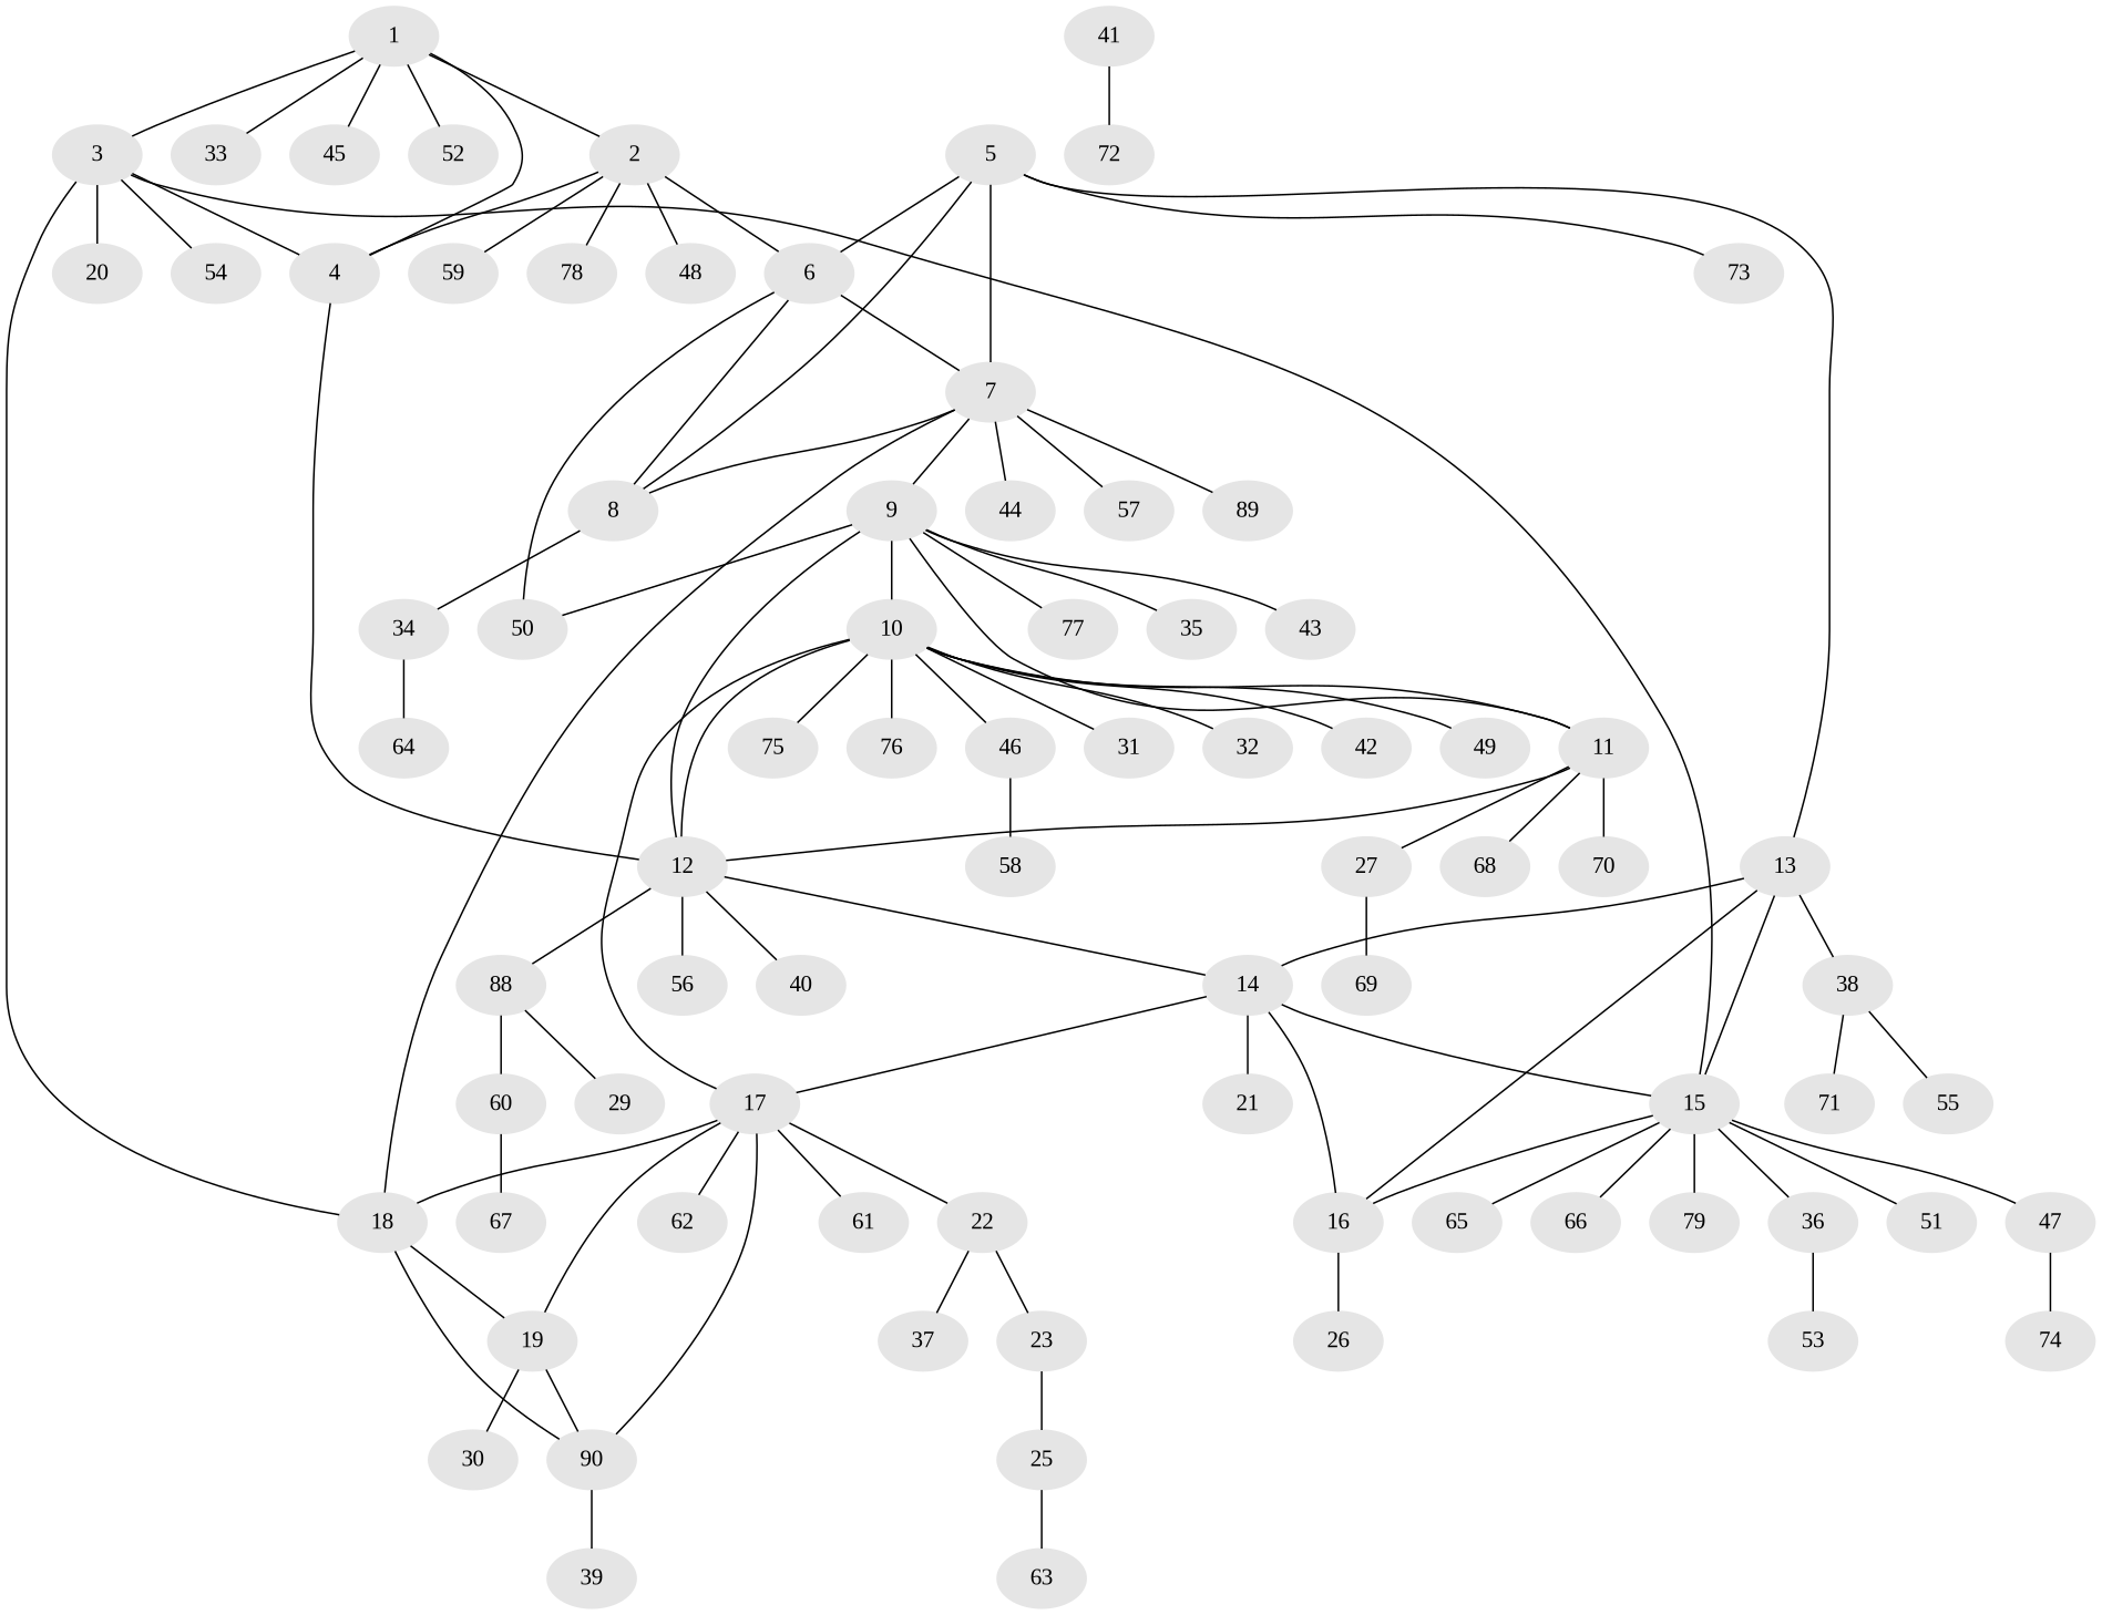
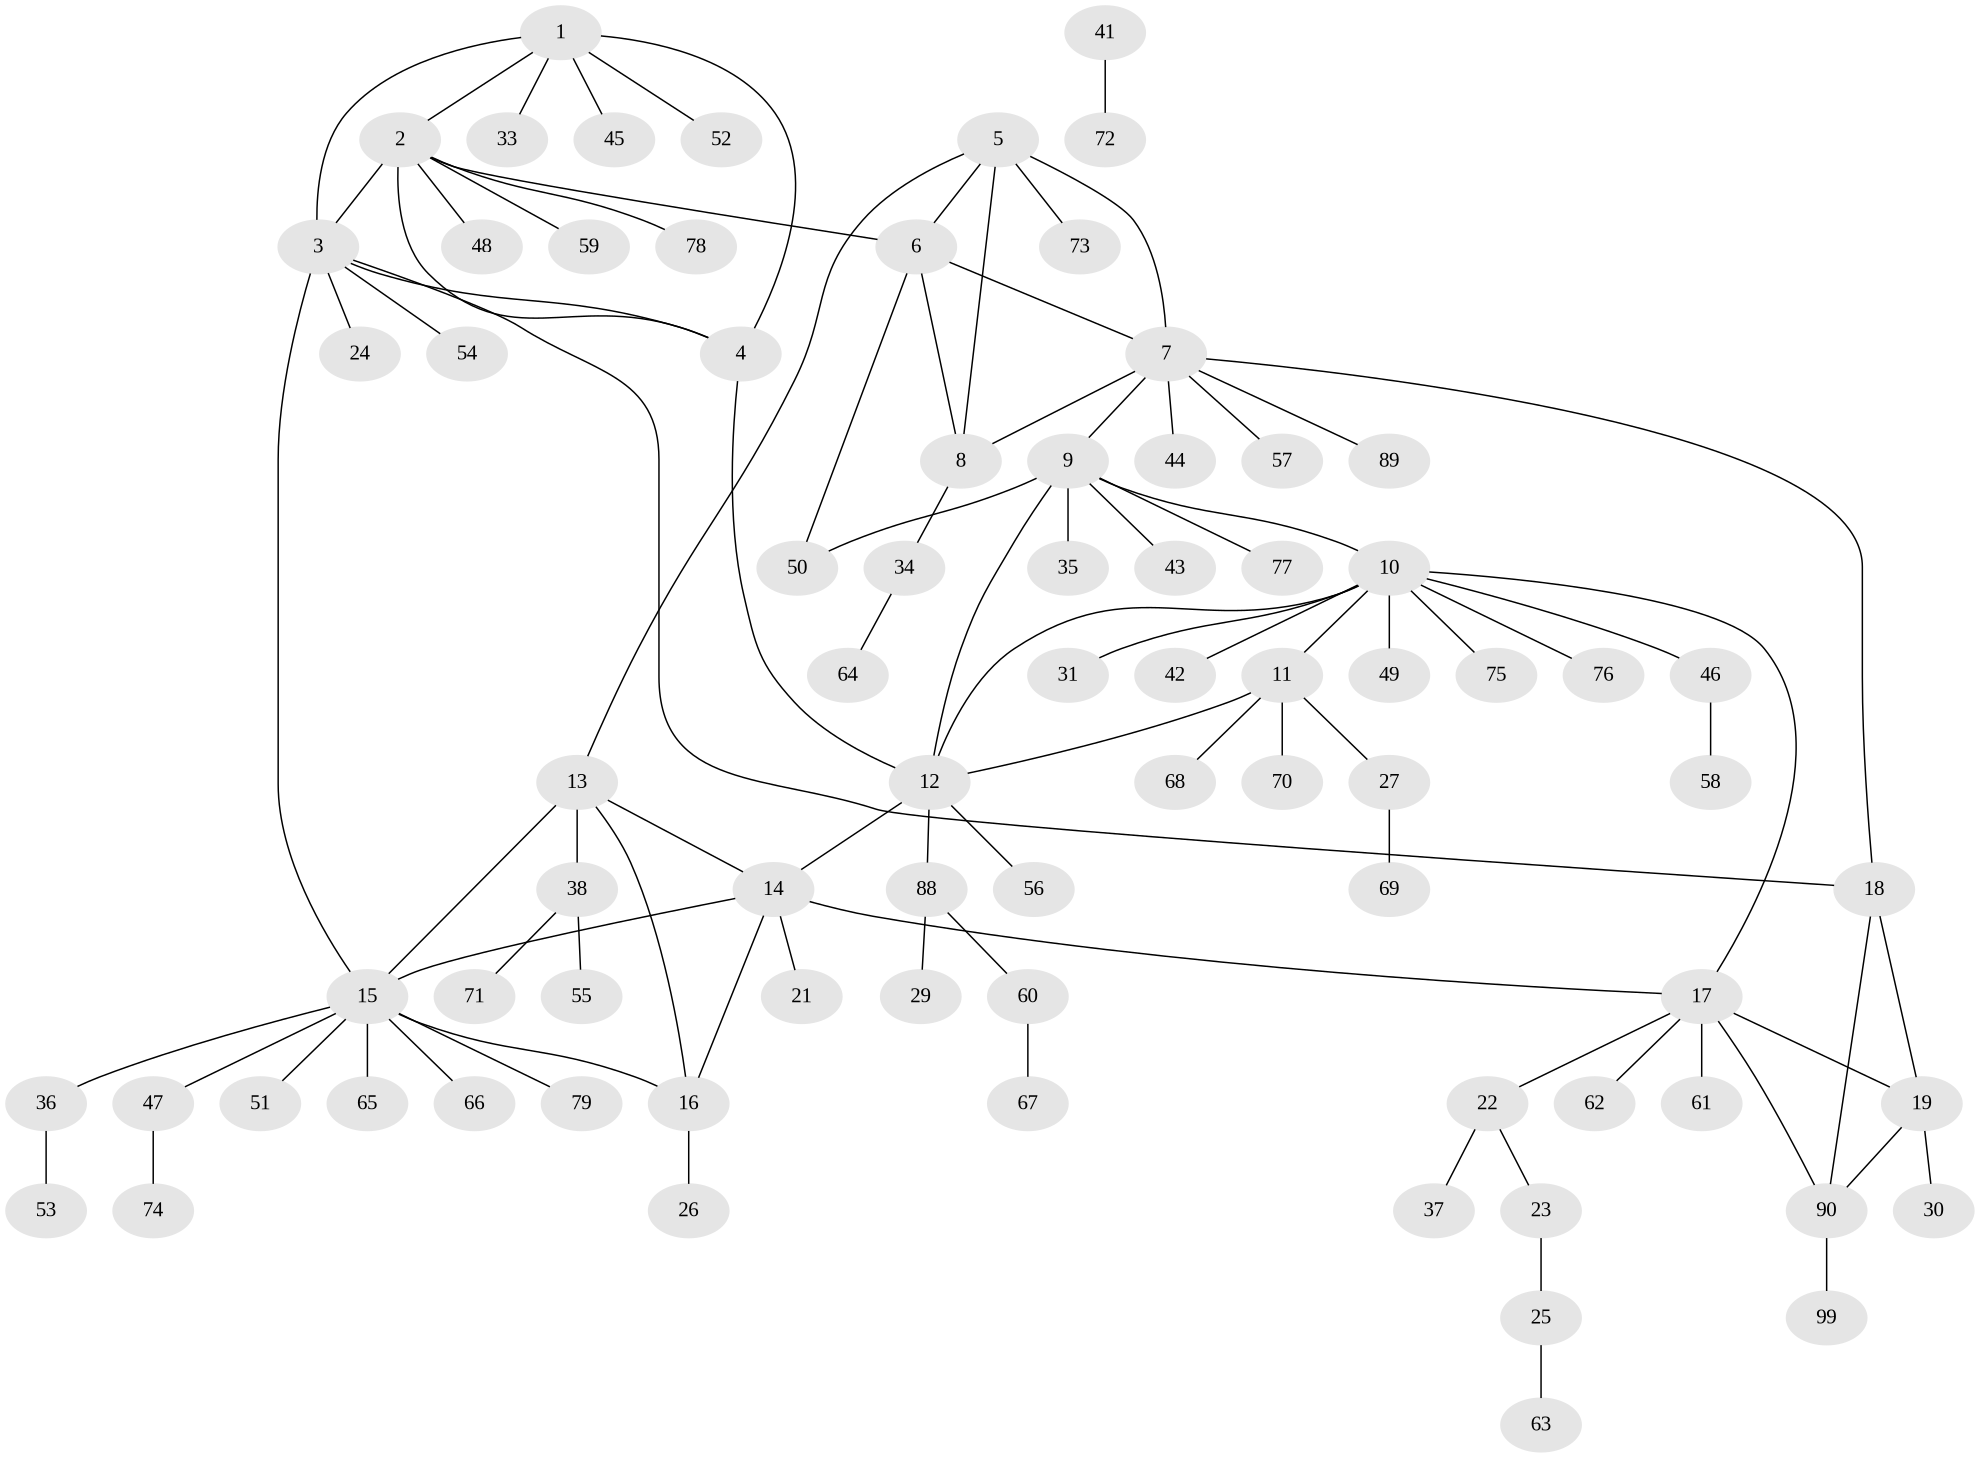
  graph {
    fontname="Liberation Serif"
    node [color=gray90 fontname="Liberation Serif" style=filled]
    edge [fontname="Liberation Serif"]
    1
    2
    3
    4
    33
    45
    52
    6
    48
    59
    78
    15
    18
-   24 [label=20]
+   24
    54
    12
    7
    8
    50
    16
    36
    47
    51
    65
    66
    79
    19
    n28 [label=90]
    14
    n30 [label=88]
-   40
    56
    5
    13
    73
    9
    44
    57
    n39 [label=89]
    34
    38
    10
    11
    35
    43
    77
    64
    17
    31
-   32
    42
    46
    49
    75
    76
    27
    68
    70
    22
    61
    62
    58
    69
    21
    29
    60
    26
    55
    71
    53
    74
    30
-   39
+   39 [label=99]
    23
    37
    41
    72
    25
    63
    67
    1 -- 2
    1 -- 3
    1 -- 4
    1 -- 33
    1 -- 45
    1 -- 52
+   2 -- 3
    2 -- 4
    2 -- 6
    2 -- 48
    2 -- 59
    2 -- 78
    3 -- 4
    3 -- 15
    3 -- 18
    3 -- 24
    3 -- 54
    4 -- 12
    6 -- 7
    6 -- 8
    6 -- 50
    15 -- 16
    15 -- 36
    15 -- 47
    15 -- 51
    15 -- 65
    15 -- 66
    15 -- 79
    18 -- 19
    18 -- n28
    12 -- 14
    12 -- n30
-   12 -- 40
    12 -- 56
    7 -- 18
    7 -- 8
    7 -- 9
    7 -- 44
    7 -- 57
    7 -- n39
    8 -- 34
    16 -- 26
    36 -- 53
    47 -- 74
    19 -- n28
    19 -- 30
    n28 -- 39
    14 -- 15
    14 -- 16
    14 -- 17
    14 -- 21
    n30 -- 29
    n30 -- 60
    5 -- 6
    5 -- 7
    5 -- 8
    5 -- 13
    5 -- 73
    13 -- 15
    13 -- 16
    13 -- 14
    13 -- 38
    9 -- 12
    9 -- 50
    9 -- 10
-   9 -- 11
    9 -- 35
    9 -- 43
    9 -- 77
    34 -- 64
    38 -- 55
    38 -- 71
    10 -- 12
    10 -- 11
    10 -- 17
    10 -- 31
-   10 -- 32
    10 -- 42
    10 -- 46
    10 -- 49
    10 -- 75
    10 -- 76
    11 -- 12
    11 -- 27
    11 -- 68
    11 -- 70
-   17 -- 18
    17 -- 19
    17 -- n28
    17 -- 22
    17 -- 61
    17 -- 62
    46 -- 58
    27 -- 69
    22 -- 23
    22 -- 37
    60 -- 67
    23 -- 25
    41 -- 72
    25 -- 63
  }
